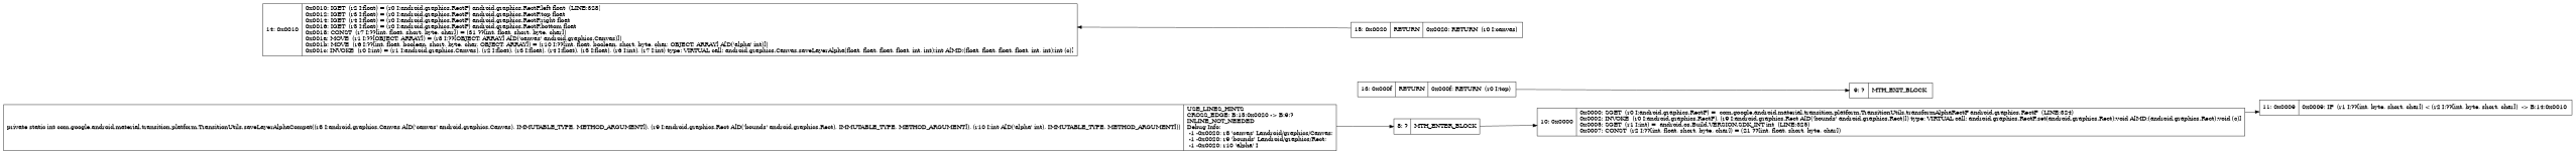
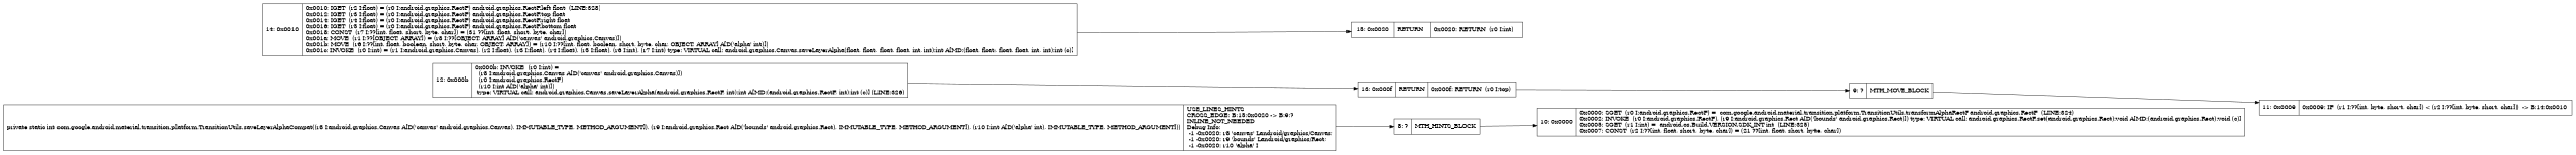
  digraph {
    rankdir=LR
    node [shape=record]
-   n1 [label="{8\:\ ?|MTH_ENTER_BLOCK\l}"]
+   n1 [label="{8\:\ ?|MTH_HINTS_BLOCK\l}"]
    n2 [label="{10\:\ 0x0000|0x0000: SGET  (r0 I:android.graphics.RectF) =  com.google.android.material.transition.platform.TransitionUtils.transformAlphaRectF android.graphics.RectF  (LINE:324)\l0x0002: INVOKE  (r0 I:android.graphics.RectF), (r9 I:android.graphics.Rect A[D('bounds' android.graphics.Rect)]) type: VIRTUAL call: android.graphics.RectF.set(android.graphics.Rect):void A[MD:(android.graphics.Rect):void (c)]\l0x0005: SGET  (r1 I:int) =  android.os.Build.VERSION.SDK_INT int  (LINE:325)\l0x0007: CONST  (r2 I:??[int, float, short, byte, char]) = (21 ??[int, float, short, byte, char]) \l}"]
    n3 [label="{11\:\ 0x0009|0x0009: IF  (r1 I:??[int, byte, short, char]) \< (r2 I:??[int, byte, short, char])  \-\> B:14:0x0010 \l}"]
+   n4 [label="{12\:\ 0x000b|0x000b: INVOKE  (r0 I:int) = \l  (r8 I:android.graphics.Canvas A[D('canvas' android.graphics.Canvas)])\l  (r0 I:android.graphics.RectF)\l  (r10 I:int A[D('alpha' int)])\l type: VIRTUAL call: android.graphics.Canvas.saveLayerAlpha(android.graphics.RectF, int):int A[MD:(android.graphics.RectF, int):int (c)] (LINE:326)\l}"]
    n5 [label="{13\:\ 0x000f|RETURN\l|0x000f: RETURN  (r0 I:top) \l}"]
    n6 [label="{14\:\ 0x0010|0x0010: IGET  (r2 I:float) = (r0 I:android.graphics.RectF) android.graphics.RectF.left float  (LINE:328)\l0x0012: IGET  (r3 I:float) = (r0 I:android.graphics.RectF) android.graphics.RectF.top float \l0x0014: IGET  (r4 I:float) = (r0 I:android.graphics.RectF) android.graphics.RectF.right float \l0x0016: IGET  (r5 I:float) = (r0 I:android.graphics.RectF) android.graphics.RectF.bottom float \l0x0018: CONST  (r7 I:??[int, float, short, byte, char]) = (31 ??[int, float, short, byte, char]) \l0x001a: MOVE  (r1 I:??[OBJECT, ARRAY]) = (r8 I:??[OBJECT, ARRAY] A[D('canvas' android.graphics.Canvas)]) \l0x001b: MOVE  (r6 I:??[int, float, boolean, short, byte, char, OBJECT, ARRAY]) = (r10 I:??[int, float, boolean, short, byte, char, OBJECT, ARRAY] A[D('alpha' int)]) \l0x001c: INVOKE  (r0 I:int) = (r1 I:android.graphics.Canvas), (r2 I:float), (r3 I:float), (r4 I:float), (r5 I:float), (r6 I:int), (r7 I:int) type: VIRTUAL call: android.graphics.Canvas.saveLayerAlpha(float, float, float, float, int, int):int A[MD:(float, float, float, float, int, int):int (c)]\l}"]
-   n7 [label="{15\:\ 0x0020|RETURN\l|0x0020: RETURN  (r0 I:canvas) \l}"]
-   n8 [label="{9\:\ ?|MTH_EXIT_BLOCK\l}"]
+   n7 [label="{15\:\ 0x0020|RETURN\l|0x0020: RETURN  (r0 I:int) \l}"]
+   n8 [label="{9\:\ ?|MTH_MOVE_BLOCK\l}"]
    n9 [label="{private static int com.google.android.material.transition.platform.TransitionUtils.saveLayerAlphaCompat((r8 I:android.graphics.Canvas A[D('canvas' android.graphics.Canvas), IMMUTABLE_TYPE, METHOD_ARGUMENT]), (r9 I:android.graphics.Rect A[D('bounds' android.graphics.Rect), IMMUTABLE_TYPE, METHOD_ARGUMENT]), (r10 I:int A[D('alpha' int), IMMUTABLE_TYPE, METHOD_ARGUMENT]))  | USE_LINES_HINTS\lCROSS_EDGE: B:15:0x0020 \-\> B:9:?\lINLINE_NOT_NEEDED\lDebug Info:\l  \-1 \-0x0020: r8 'canvas' Landroid\/graphics\/Canvas;\l  \-1 \-0x0020: r9 'bounds' Landroid\/graphics\/Rect;\l  \-1 \-0x0020: r10 'alpha' I\l}"]
    n1 -> n2
-   n2 -> n3
+   n8 -> n3
+   n4 -> n5
    n5 -> n8
-   n7 -> n6
+   n6 -> n7
    n9 -> n1
  }
